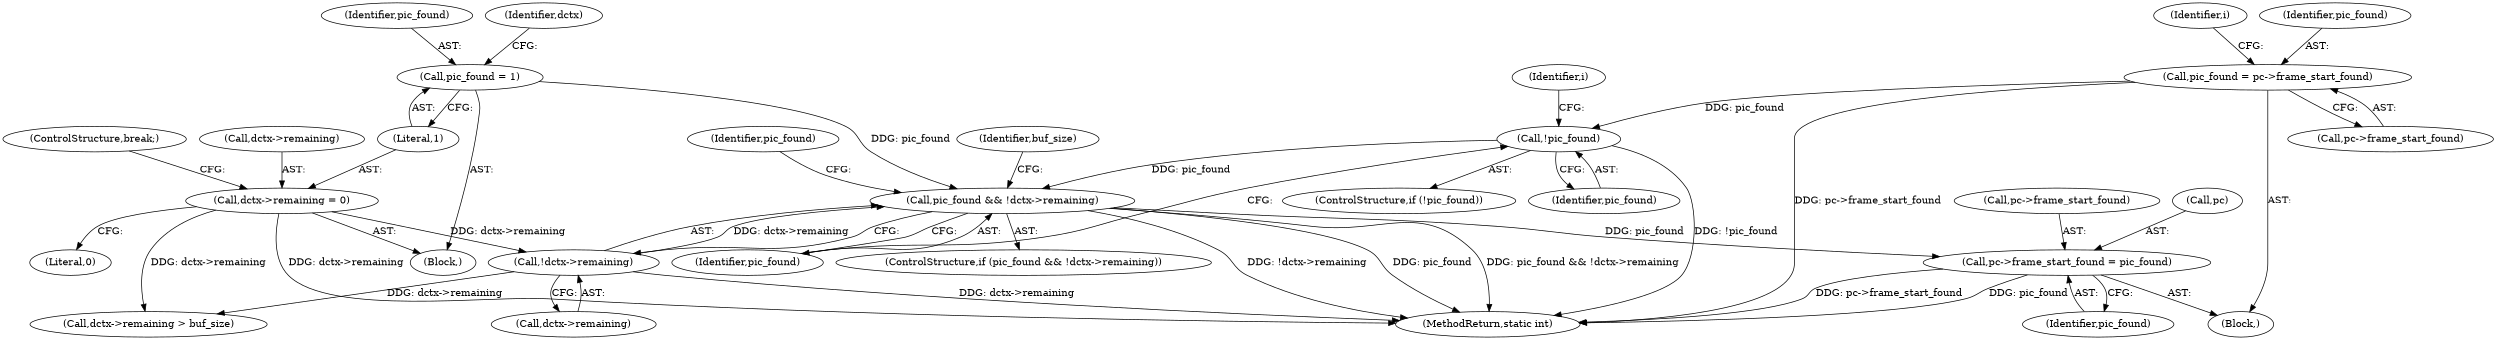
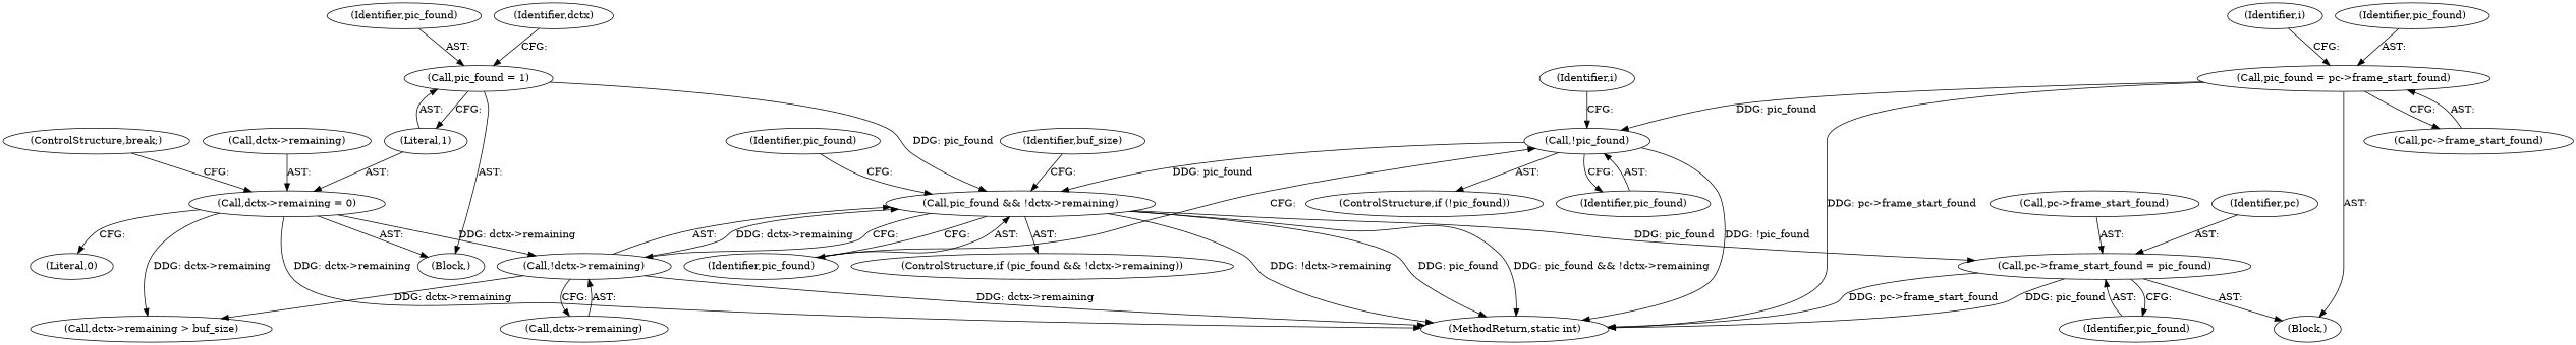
  digraph {
    n1 [label="(Call,pc->frame_start_found = pic_found)"]
    n2 [label="(Block,)"]
    n3 [label="(MethodReturn,static int)"]
    n4 [label="(Identifier,pic_found)"]
    n5 [label="(Call,pic_found && !dctx->remaining)"]
    n6 [label="(Call,!dctx->remaining)"]
    n7 [label="(Identifier,pic_found)"]
    n8 [label="(ControlStructure,if (pic_found && !dctx->remaining))"]
    n9 [label="(Call,dctx->remaining)"]
    n10 [label="(Call,dctx->remaining > buf_size)"]
    n11 [label="(Call,!pic_found)"]
    n12 [label="(Call,pic_found = 1)"]
    n13 [label="(Block,)"]
    n14 [label="(Literal,1)"]
    n15 [label="(Call,dctx->remaining = 0)"]
    n16 [label="(ControlStructure,if (!pic_found))"]
    n17 [label="(Identifier,pic_found)"]
    n18 [label="(Call,pic_found = pc->frame_start_found)"]
    n19 [label="(Call,pc->frame_start_found)"]
    n20 [label="(Literal,0)"]
    n21 [label="(Identifier,pic_found)"]
    n22 [label="(ControlStructure,break;)"]
    n23 [label="(Call,pc->frame_start_found)"]
    n24 [label="(Call,dctx->remaining)"]
    n25 [label="(Identifier,pic_found)"]
    n26 [label="(Identifier,i)"]
    n27 [label="(Identifier,i)"]
    n28 [label="(Identifier,pic_found)"]
-   n29 [label="(Call,pc)"]
+   n29 [label="(Identifier,pc)"]
    n30 [label="(Identifier,dctx)"]
    n31 [label="(Identifier,buf_size)"]
    n1 -> n2 [label="AST: "]
    n1 -> n3 [label="DDG: pic_found"]
    n1 -> n3 [label="DDG: pc->frame_start_found"]
    n1 -> n4 [label="CFG: "]
    n4 -> n1 [label="AST: "]
    n5 -> n1 [label="DDG: pic_found"]
    n5 -> n3 [label="DDG: !dctx->remaining"]
    n5 -> n3 [label="DDG: pic_found"]
    n5 -> n3 [label="DDG: pic_found && !dctx->remaining"]
    n5 -> n6 [label="CFG: "]
    n5 -> n7 [label="CFG: "]
    n5 -> n8 [label="AST: "]
    n6 -> n3 [label="DDG: dctx->remaining"]
    n6 -> n5 [label="AST: "]
    n6 -> n5 [label="DDG: dctx->remaining"]
    n6 -> n9 [label="CFG: "]
    n6 -> n10 [label="DDG: dctx->remaining"]
    n7 -> n5 [label="AST: "]
    n7 -> n11 [label="CFG: "]
    n9 -> n6 [label="AST: "]
    n11 -> n3 [label="DDG: !pic_found"]
    n11 -> n5 [label="DDG: pic_found"]
    n11 -> n16 [label="AST: "]
    n11 -> n17 [label="CFG: "]
    n12 -> n5 [label="DDG: pic_found"]
    n12 -> n13 [label="AST: "]
    n12 -> n14 [label="CFG: "]
    n14 -> n12 [label="AST: "]
    n14 -> n15 [label="AST: "]
    n15 -> n3 [label="DDG: dctx->remaining"]
    n15 -> n6 [label="DDG: dctx->remaining"]
    n15 -> n10 [label="DDG: dctx->remaining"]
    n15 -> n13 [label="AST: "]
    n15 -> n20 [label="CFG: "]
    n17 -> n11 [label="AST: "]
    n18 -> n2 [label="AST: "]
    n18 -> n3 [label="DDG: pc->frame_start_found"]
    n18 -> n11 [label="DDG: pic_found"]
    n18 -> n19 [label="CFG: "]
    n19 -> n18 [label="AST: "]
    n21 -> n12 [label="AST: "]
    n22 -> n15 [label="CFG: "]
    n23 -> n1 [label="AST: "]
    n24 -> n15 [label="AST: "]
    n25 -> n5 [label="CFG: "]
    n26 -> n18 [label="CFG: "]
    n27 -> n11 [label="CFG: "]
    n28 -> n18 [label="AST: "]
    n29 -> n1 [label="AST: "]
    n30 -> n12 [label="CFG: "]
    n31 -> n5 [label="CFG: "]
  }
